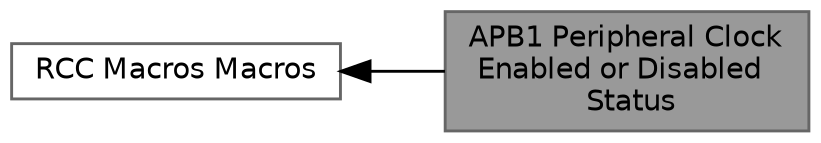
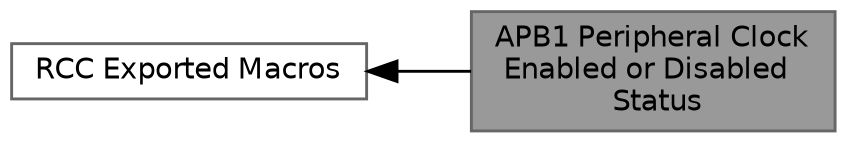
  digraph {
    rankdir=LR
    node [fontname=Helvetica fontsize=10 shape=box style=filled]
    n1 [color=gray40 fillcolor=grey60 fontcolor=black height=0.2 label="APB1 Peripheral Clock\l Enabled or Disabled\l Status" width=0.4]
-   n2 [color=grey40 fillcolor=white height=0.2 label="RCC Macros Macros" width=0.4]
+   n2 [color=grey40 fillcolor=white height=0.2 label="RCC Exported Macros" width=0.4]
    n2 -> n1 [dir=back fontname=Helvetica fontsize=10 labelfontname=Helvetica labelfontsize=10 shape=plaintext style=solid]
  }
